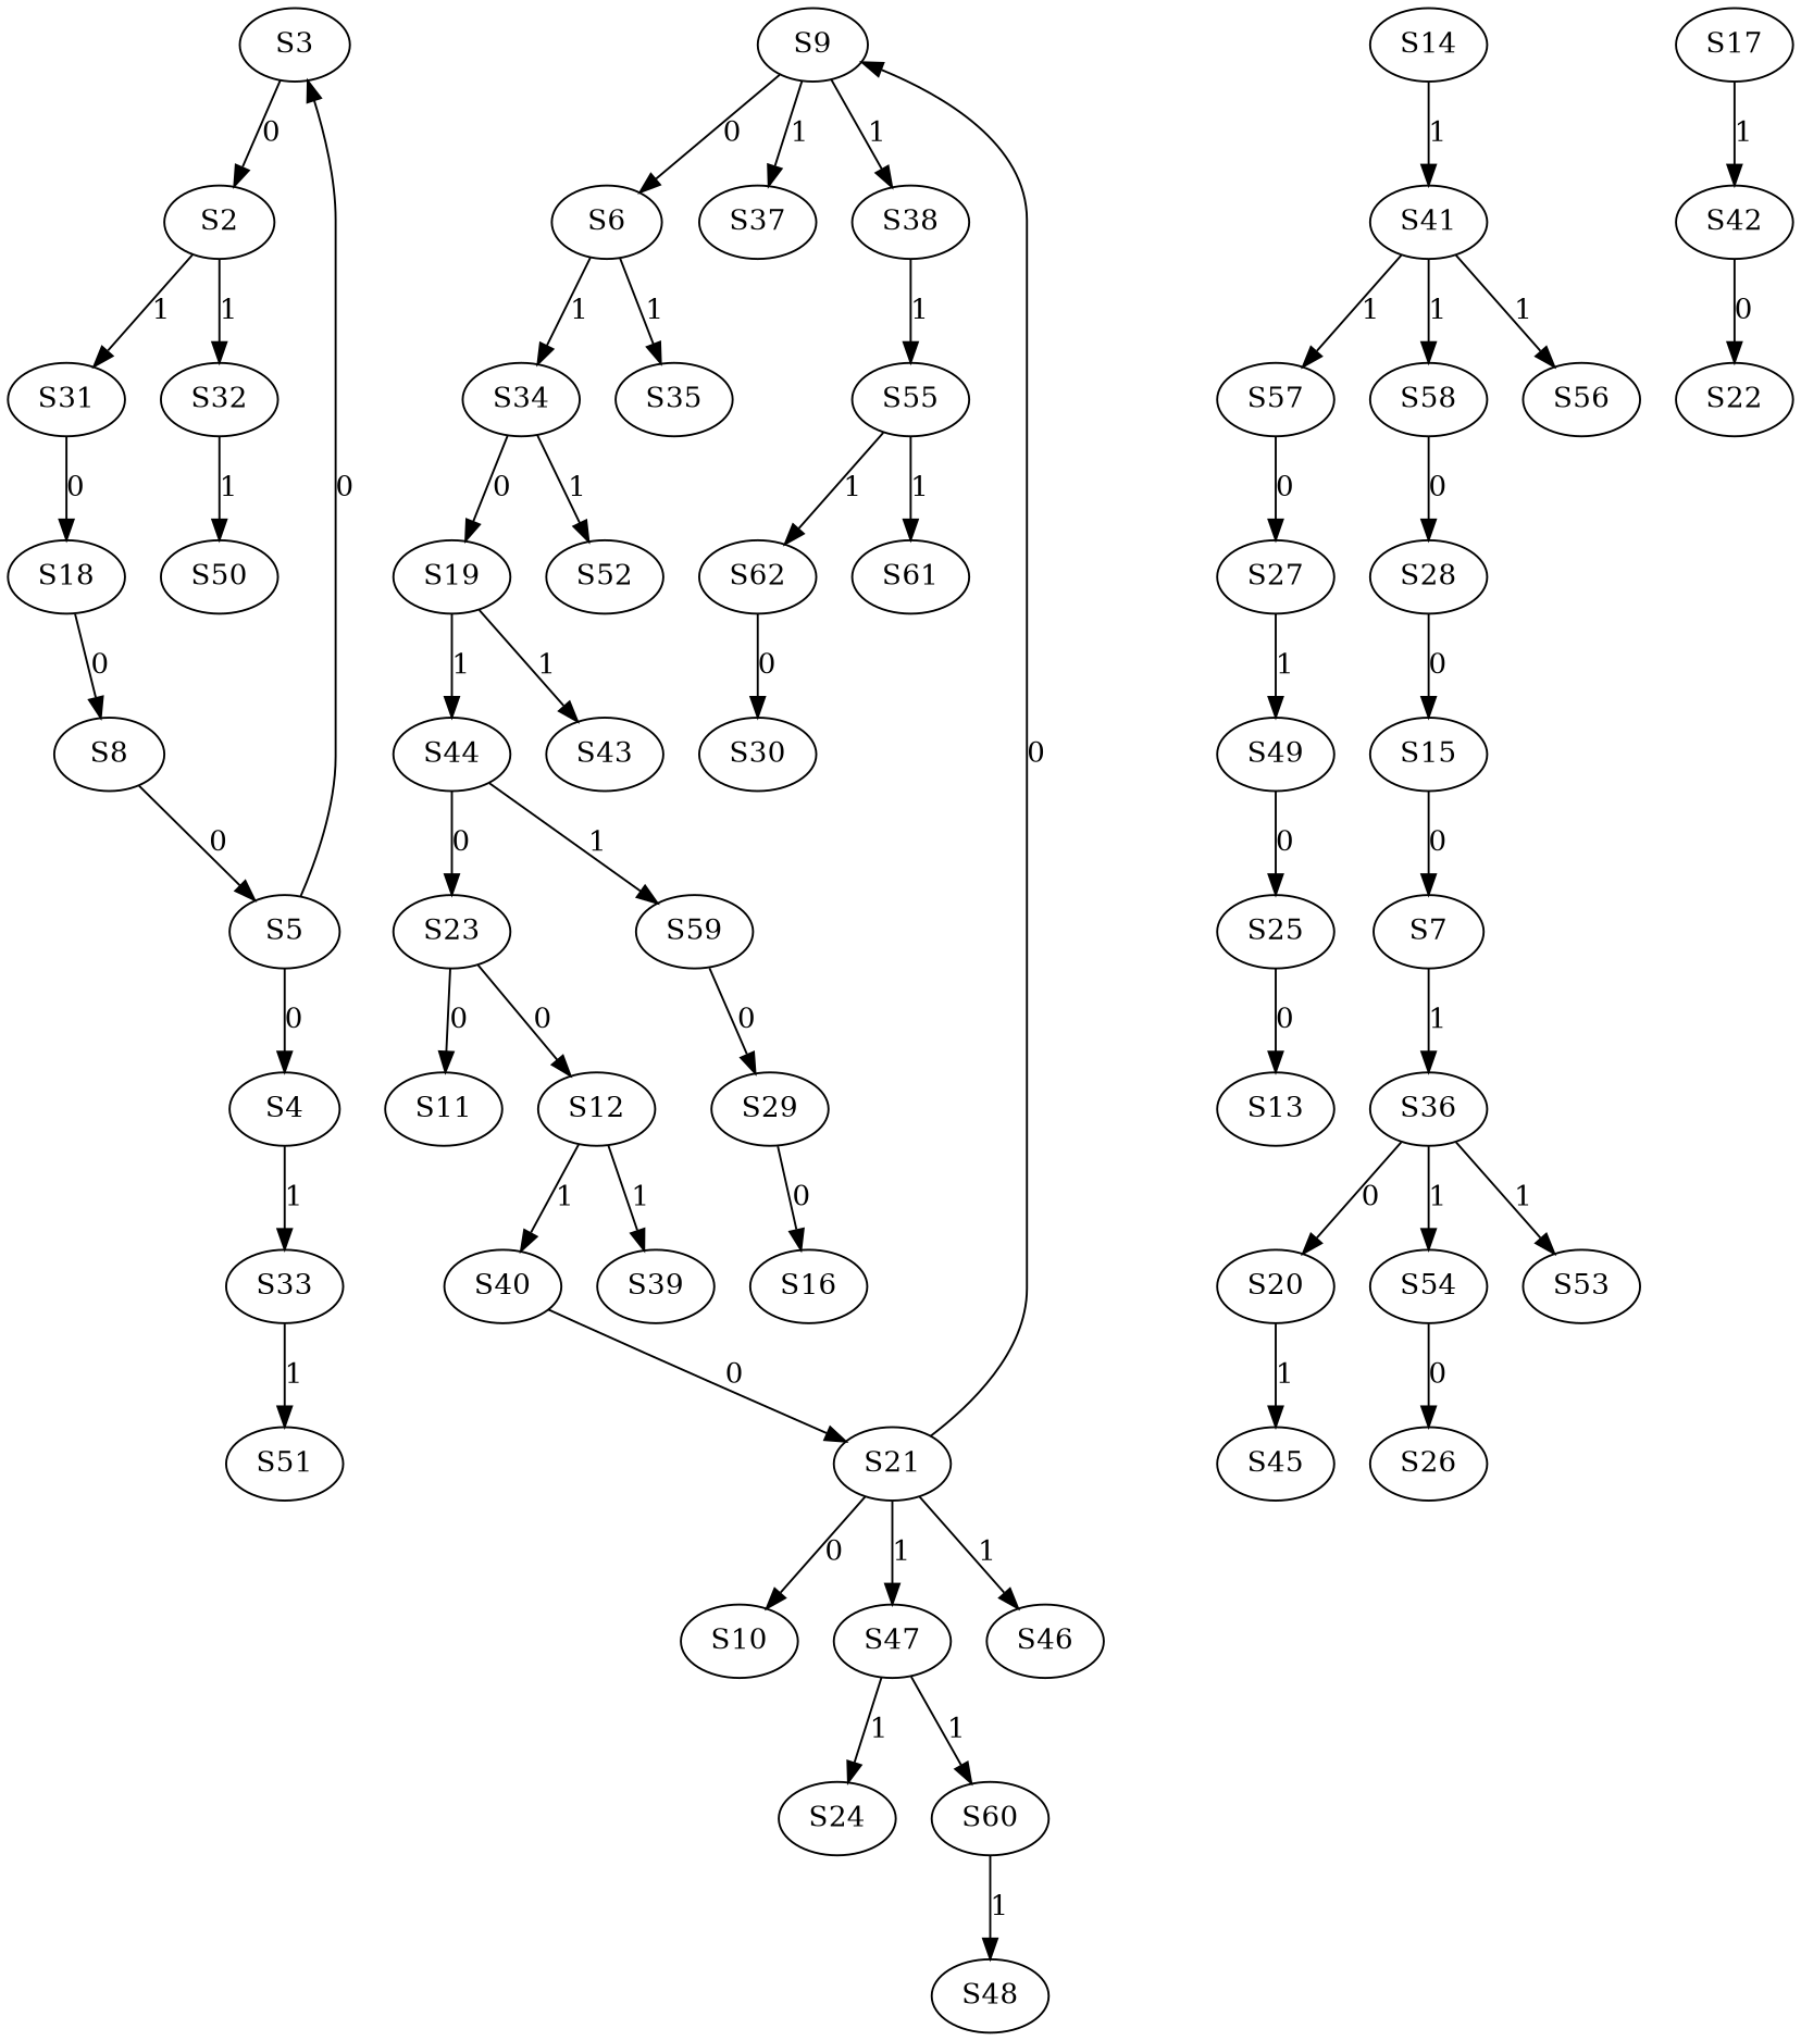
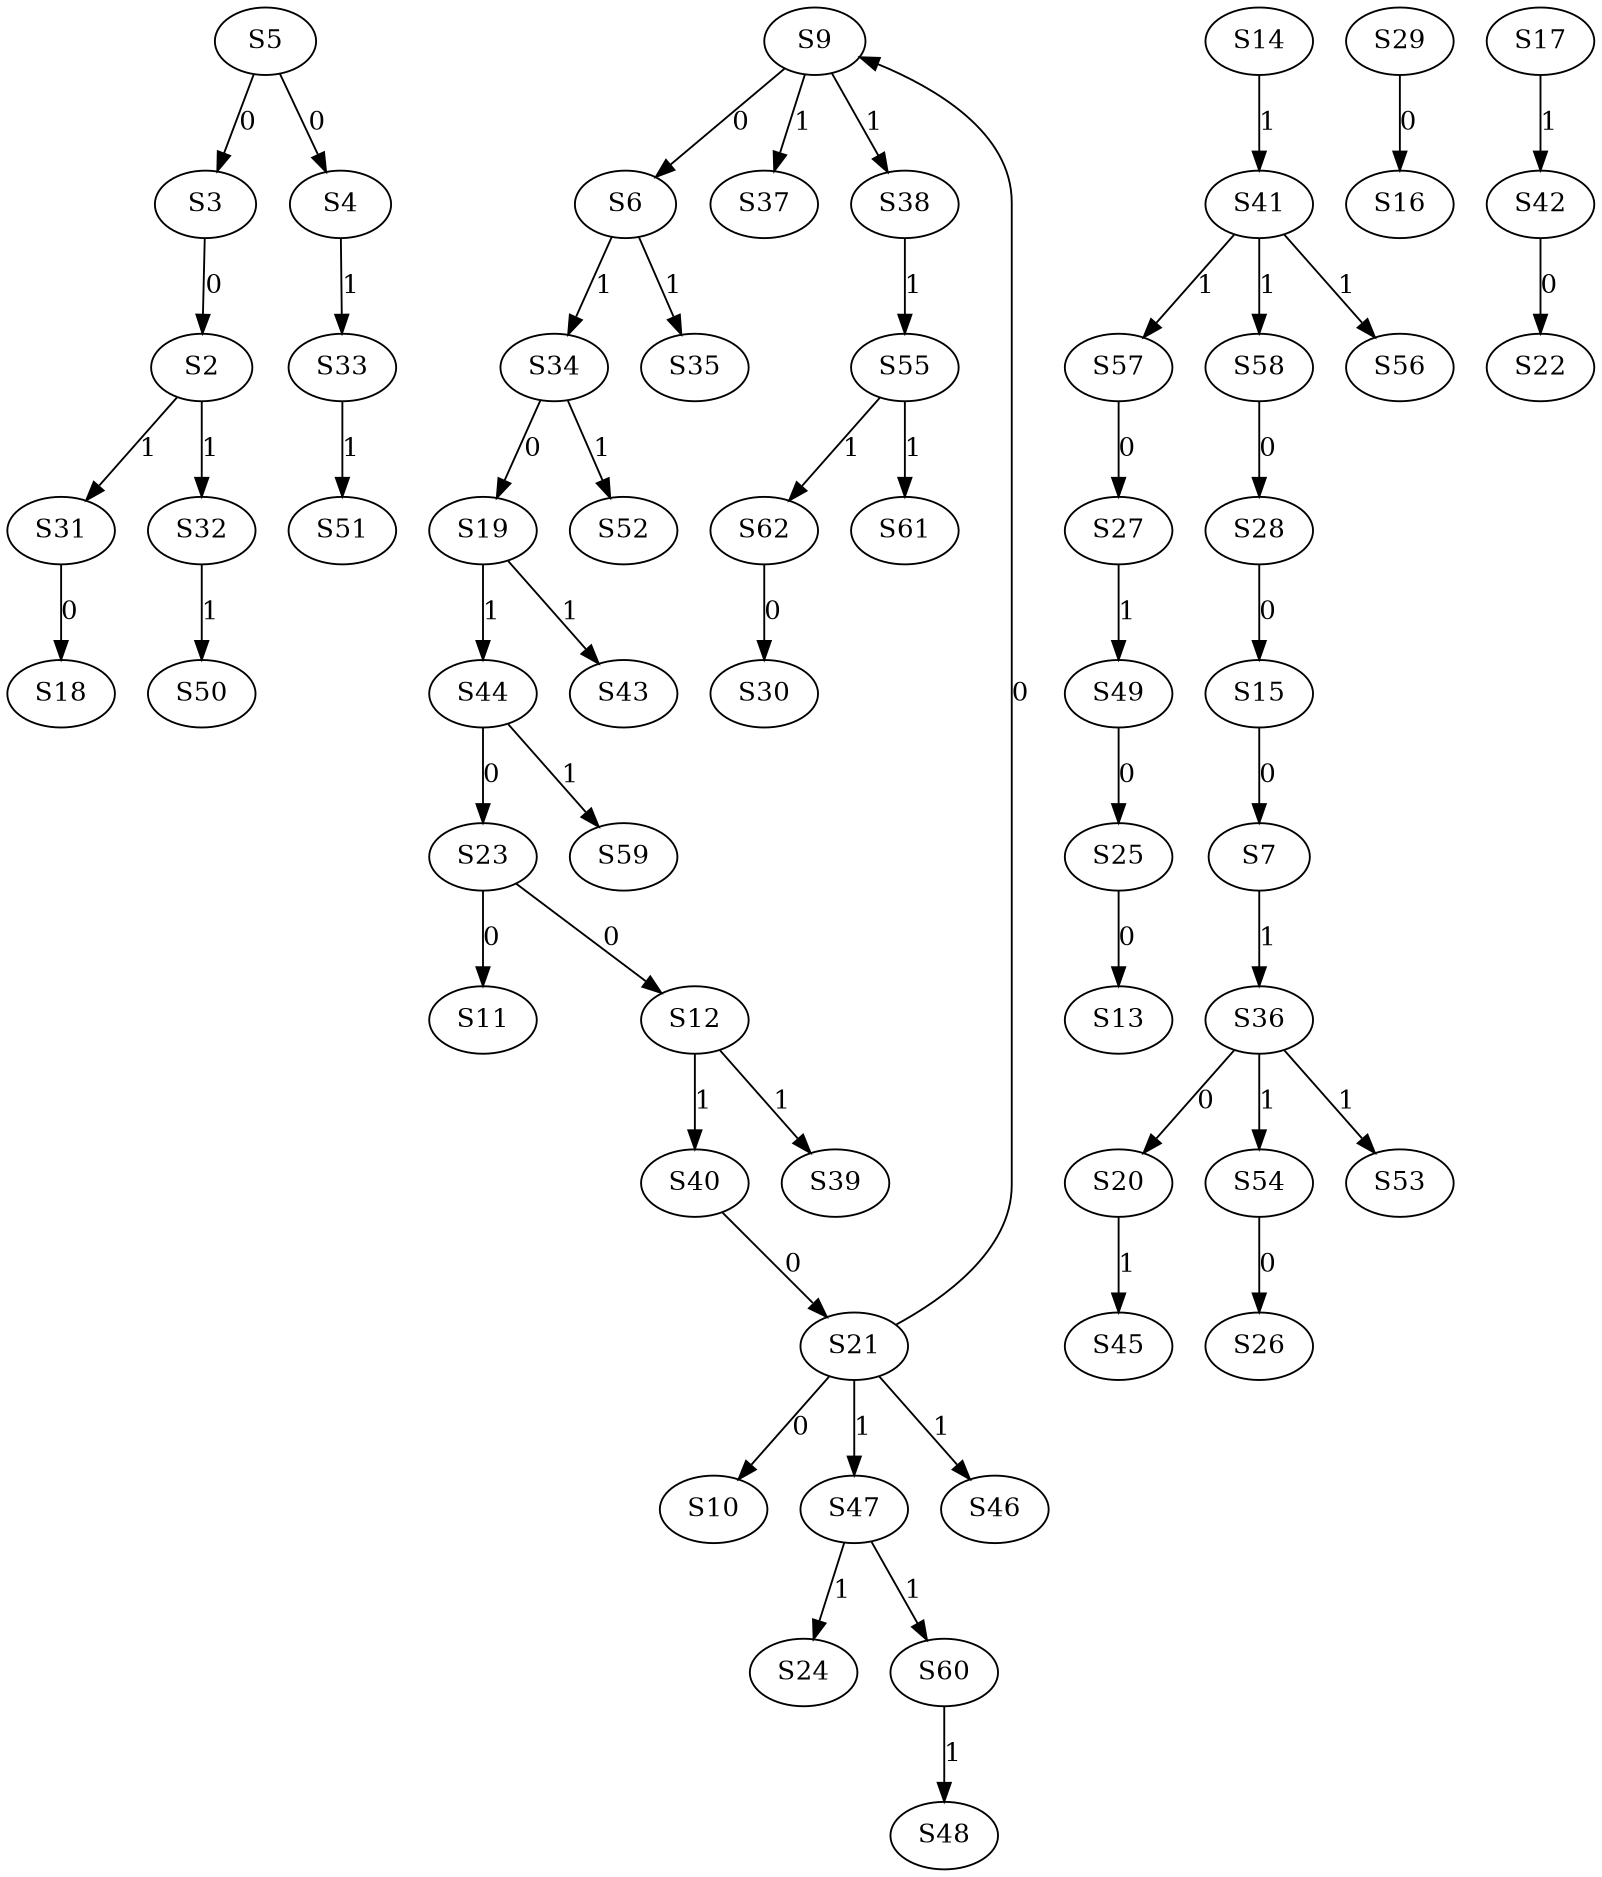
  strict digraph {
    S3
    S2
    S31
    S32
    S18
    S50
    S5
    S4
    S33
    S51
-   S8
    S9
    S6
    S37
    S38
    S34
    S35
    S55
    S19
    S52
    S15
    S7
    S36
    S20
    S54
    S53
    S21
    S10
    S47
    S46
    S24
    S60
    S23
    S11
    S12
    S40
    S39
    S25
    S13
    S27
    S49
    S14
    S41
    S57
    S58
    S56
    S28
    S29
    S16
    S17
    S42
    S22
    S44
    S43
    S59
    S45
    S26
    S48
    S62
    S30
    S61
    S3 -> S2 [label=0]
    S2 -> S31 [label=1]
    S2 -> S32 [label=1]
    S31 -> S18 [label=0]
    S32 -> S50 [label=1]
-   S18 -> S8 [label=0]
    S5 -> S3 [label=0]
    S5 -> S4 [label=0]
    S4 -> S33 [label=1]
    S33 -> S51 [label=1]
-   S8 -> S5 [label=0]
    S9 -> S6 [label=0]
    S9 -> S37 [label=1]
    S9 -> S38 [label=1]
    S6 -> S34 [label=1]
    S6 -> S35 [label=1]
    S38 -> S55 [label=1]
    S34 -> S19 [label=0]
    S34 -> S52 [label=1]
    S55 -> S62 [label=1]
    S55 -> S61 [label=1]
    S19 -> S44 [label=1]
    S19 -> S43 [label=1]
    S15 -> S7 [label=0]
    S7 -> S36 [label=1]
    S36 -> S20 [label=0]
    S36 -> S54 [label=1]
    S36 -> S53 [label=1]
    S20 -> S45 [label=1]
    S54 -> S26 [label=0]
    S21 -> S9 [label=0]
    S21 -> S10 [label=0]
    S21 -> S47 [label=1]
    S21 -> S46 [label=1]
    S47 -> S24 [label=1]
    S47 -> S60 [label=1]
    S60 -> S48 [label=1]
    S23 -> S11 [label=0]
    S23 -> S12 [label=0]
    S12 -> S40 [label=1]
    S12 -> S39 [label=1]
    S40 -> S21 [label=0]
    S25 -> S13 [label=0]
    S27 -> S49 [label=1]
    S49 -> S25 [label=0]
    S14 -> S41 [label=1]
    S41 -> S57 [label=1]
    S41 -> S58 [label=1]
    S41 -> S56 [label=1]
    S57 -> S27 [label=0]
    S58 -> S28 [label=0]
    S28 -> S15 [label=0]
    S29 -> S16 [label=0]
    S17 -> S42 [label=1]
    S42 -> S22 [label=0]
    S44 -> S23 [label=0]
    S44 -> S59 [label=1]
-   S59 -> S29 [label=0]
    S62 -> S30 [label=0]
  }
